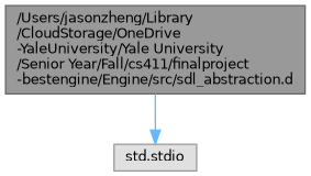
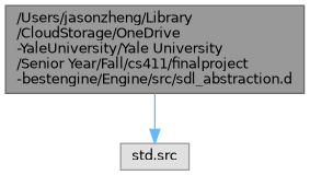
  digraph {
    node [fontname=Helvetica fontsize=10 shape=box style=filled]
    n1 [color=gray40 fillcolor=grey60 fontcolor=black height=0.2 label="/Users/jasonzheng/Library\l/CloudStorage/OneDrive\l-YaleUniversity/Yale University\l/Senior Year/Fall/cs411/finalproject\l-bestengine/Engine/src/sdl_abstraction.d" width=0.4]
-   n2 [color=grey60 fillcolor="#E0E0E0" height=0.2 label="std.stdio" width=0.4]
+   n2 [color=grey60 fillcolor="#E0E0E0" height=0.2 label="std.src" width=0.4]
    n1 -> n2 [color=steelblue1 fontname=Helvetica fontsize=10 labelfontname=Helvetica labelfontsize=10 style=solid]
  }
